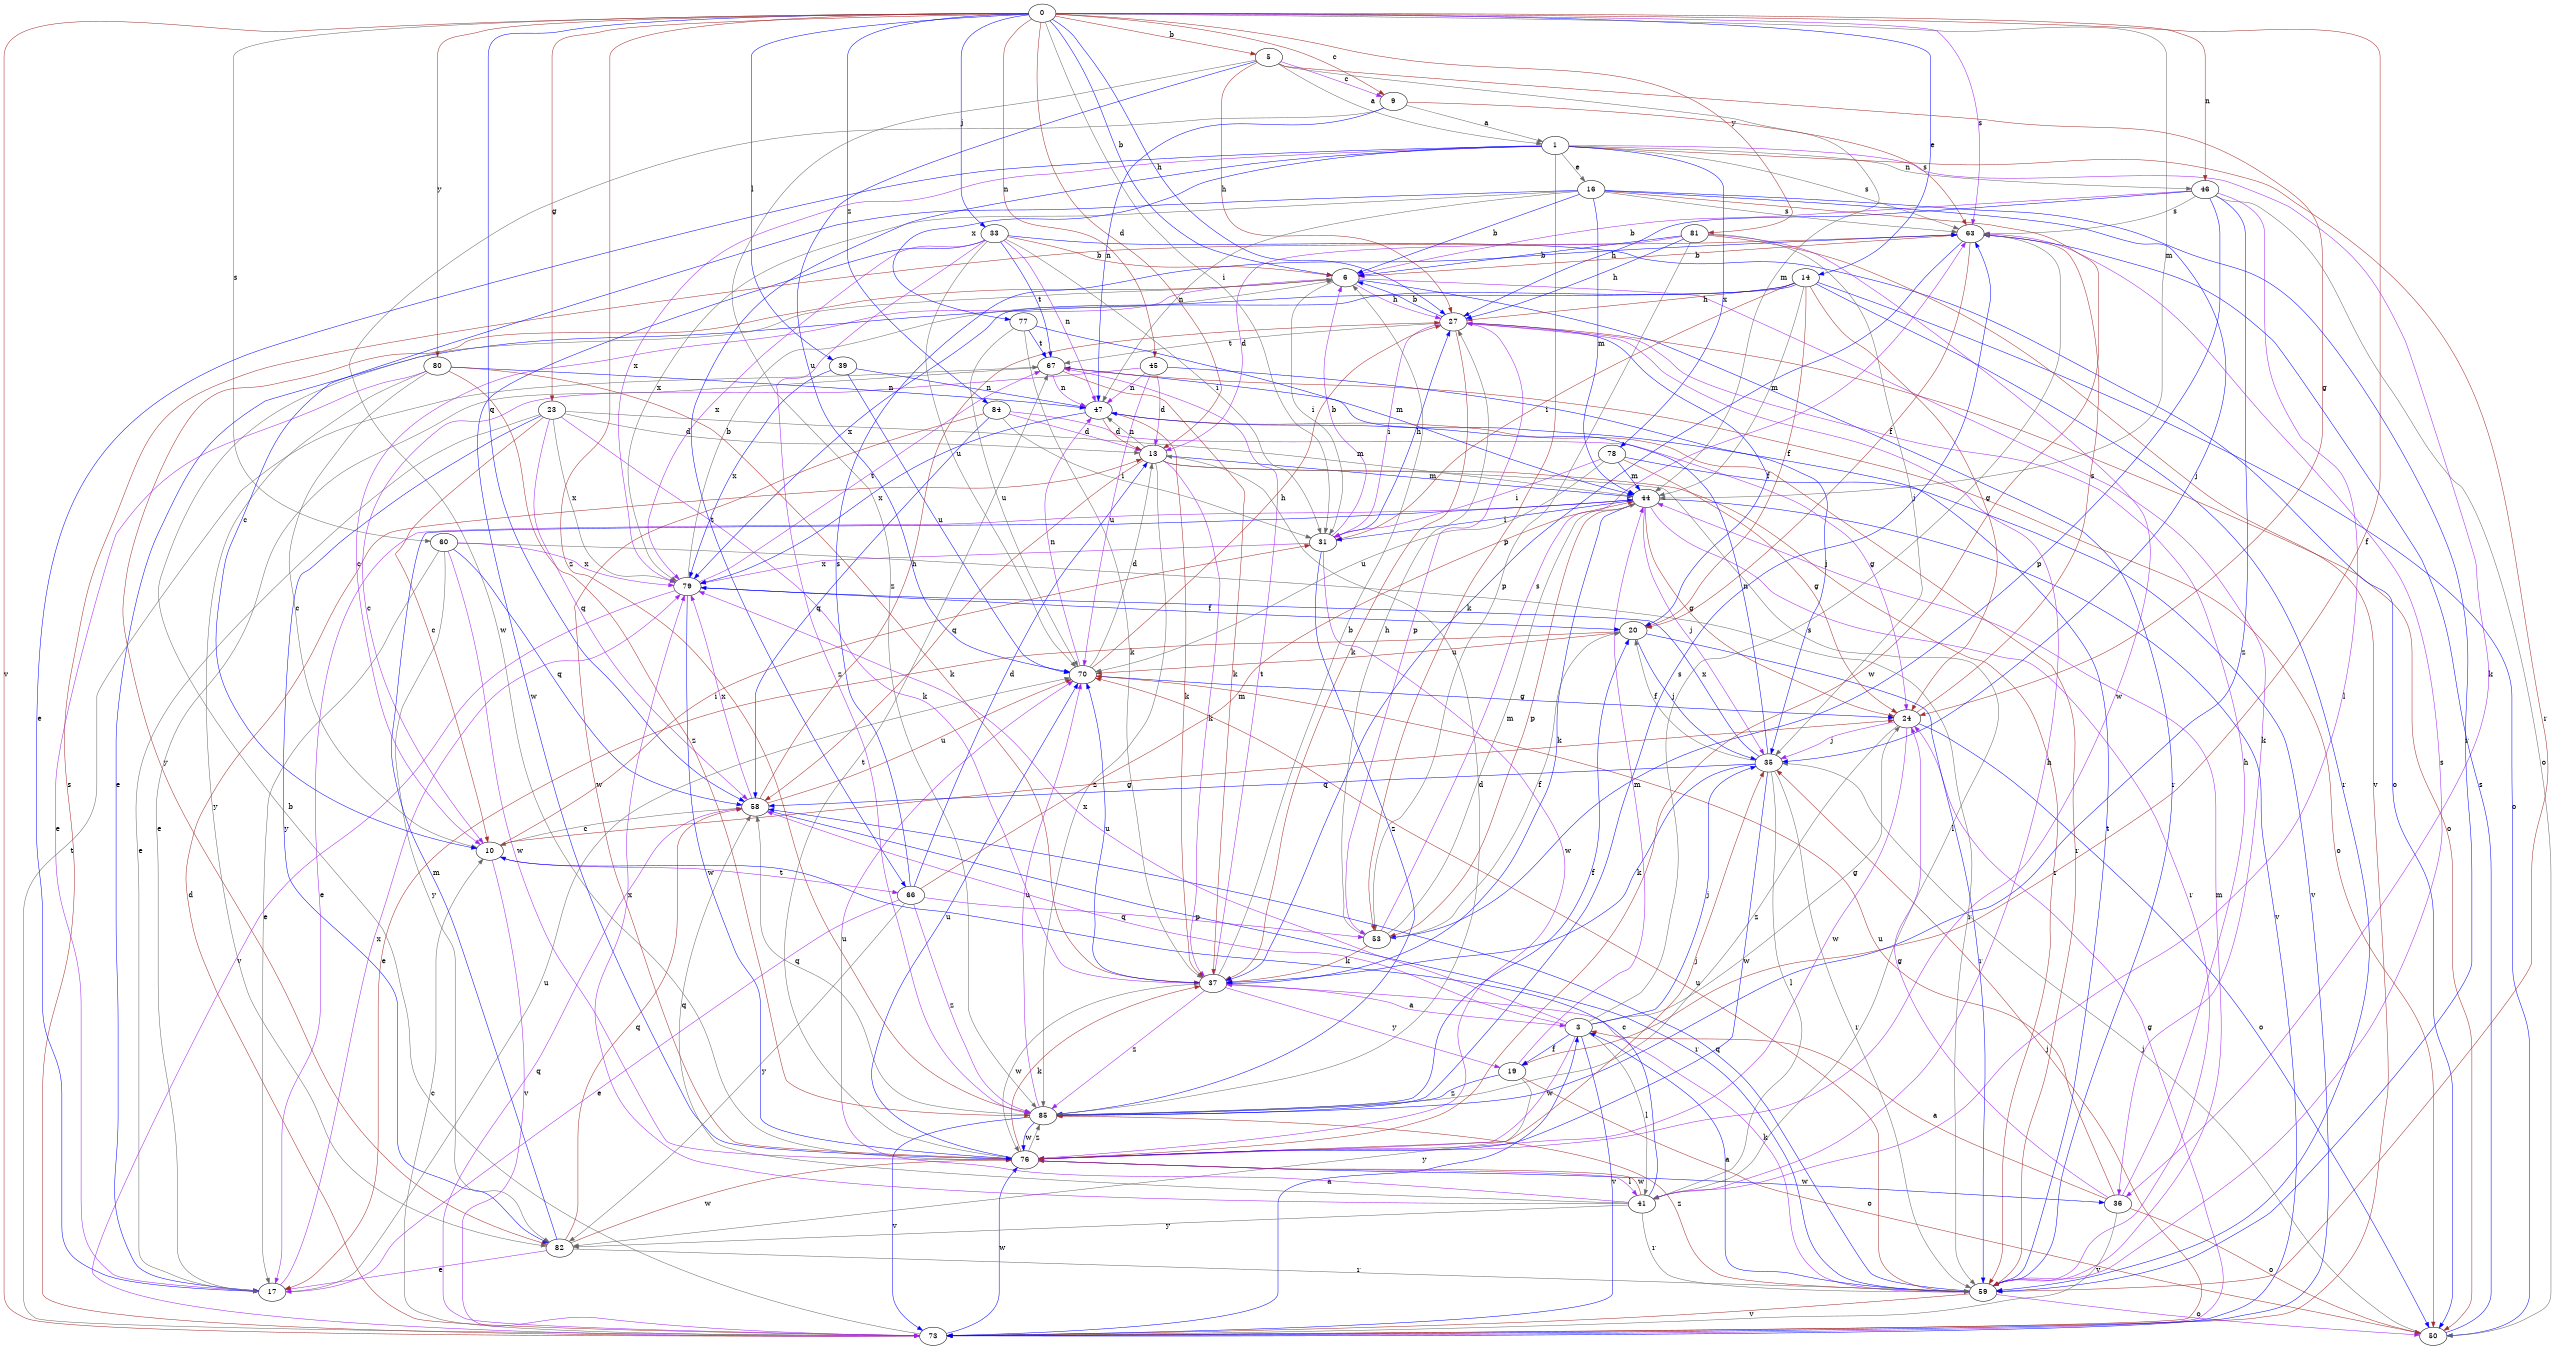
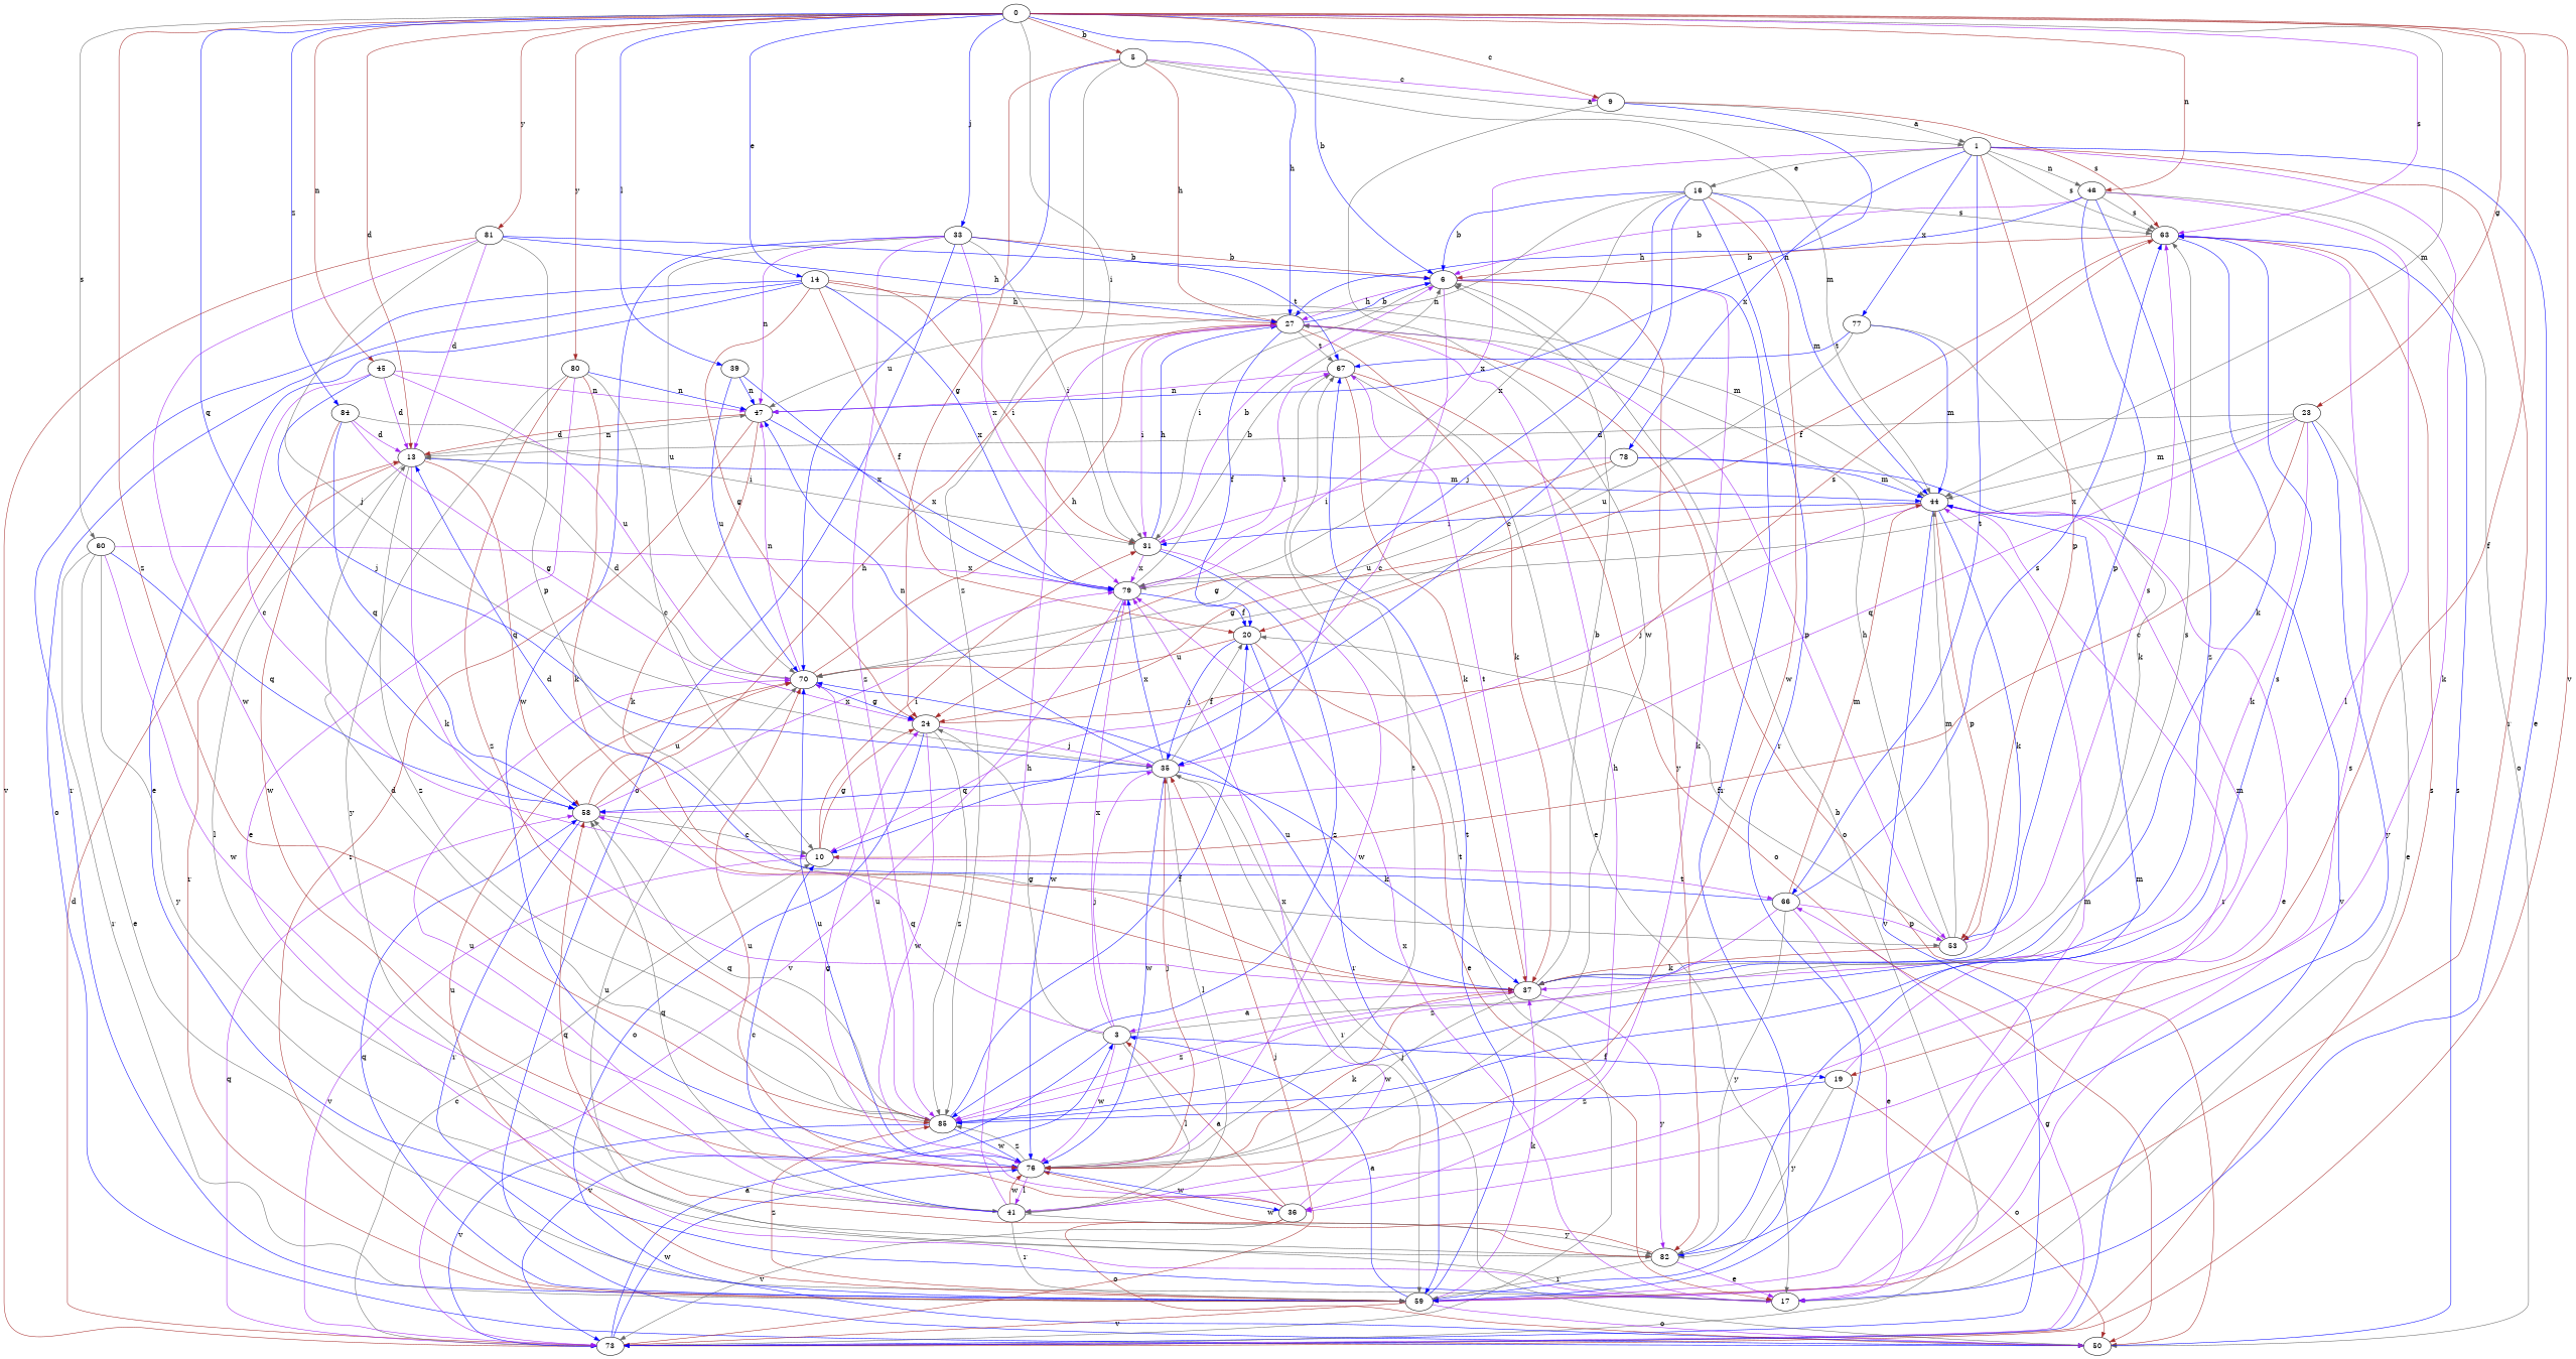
  strict digraph {
    edge [color=blue]
    0
    5
    6
    9
    13
    14
    19
    23
    27
    31
    33
    39
    44
    45
    46
    n16 [label=58]
    60
    63
    73
    80
    81
    84
    85
    1
    24
    70
    36
    59
    10
    82
    76
    47
    41
    37
    17
    79
    20
    50
    53
    67
    35
    3
    16
    66
    77
    78
    0 -> 5 [color=brown label=b]
    0 -> 6 [label=b]
    0 -> 9 [color=brown label=c]
    0 -> 13 [color=brown label=d]
    0 -> 14 [label=e]
    0 -> 19 [color=brown label=f]
    0 -> 23 [color=brown label=g]
    0 -> 27 [label=h]
    0 -> 31 [color=gray40 label=i]
    0 -> 33 [label=j]
    0 -> 39 [label=l]
    0 -> 44 [color=gray40 label=m]
    0 -> 45 [color=brown label=n]
    0 -> 46 [color=brown label=n]
    0 -> n16 [label=q]
    0 -> 60 [color=gray40 label=s]
    0 -> 63 [color=purple label=s]
    0 -> 73 [color=brown label=v]
    0 -> 80 [color=brown label=y]
    0 -> 81 [color=brown label=y]
    0 -> 84 [label=z]
    0 -> 85 [color=brown label=z]
    5 -> 9 [color=purple label=c]
    5 -> 27 [color=brown label=h]
    5 -> 44 [color=gray40 label=m]
    5 -> 85 [color=gray40 label=z]
    5 -> 1 [color=gray40 label=a]
    5 -> 24 [color=brown label=g]
    5 -> 70 [label=u]
    6 -> 27 [color=purple label=h]
    6 -> 31 [color=gray40 label=i]
    6 -> 36 [color=purple label=k]
    6 -> 59 [label=r]
    6 -> 10 [color=purple label=c]
    6 -> 82 [color=brown label=y]
    9 -> 63 [color=brown label=s]
    9 -> 1 [color=gray40 label=a]
    9 -> 76 [color=gray40 label=w]
    9 -> 47 [label=n]
    13 -> 44 [label=m]
    13 -> n16 [color=brown label=q]
    13 -> 85 [color=gray40 label=z]
    13 -> 59 [color=brown label=r]
    13 -> 47 [color=gray40 label=n]
    13 -> 41 [color=gray40 label=l]
    13 -> 37 [color=purple label=k]
    14 -> 27 [color=brown label=h]
    14 -> 31 [color=brown label=i]
    14 -> 44 [color=gray40 label=m]
    14 -> 24 [color=brown label=g]
    14 -> 59 [label=r]
    14 -> 17 [label=e]
    14 -> 79 [label=x]
    14 -> 20 [color=brown label=f]
    14 -> 50 [label=o]
    19 -> 44 [color=purple label=m]
    19 -> 85 [label=z]
    19 -> 82 [color=gray40 label=y]
    19 -> 50 [color=brown label=o]
    23 -> 13 [color=gray40 label=d]
    23 -> 44 [color=gray40 label=m]
    23 -> n16 [color=purple label=q]
    23 -> 10 [color=brown label=c]
    23 -> 82 [label=y]
    23 -> 37 [color=purple label=k]
    23 -> 17 [color=gray40 label=e]
    23 -> 79 [color=gray40 label=x]
    27 -> 6 [label=b]
    27 -> 31 [color=purple label=i]
    27 -> 37 [color=brown label=k]
    27 -> 20 [label=f]
    27 -> 50 [color=brown label=o]
    27 -> 53 [color=purple label=p]
    27 -> 67 [color=gray40 label=t]
    31 -> 6 [color=purple label=b]
    31 -> 27 [label=h]
    31 -> 85 [label=z]
    31 -> 76 [color=purple label=w]
    31 -> 79 [color=purple label=x]
    33 -> 6 [color=brown label=b]
    33 -> 31 [color=gray40 label=i]
    33 -> 85 [color=purple label=z]
    33 -> 70 [color=gray40 label=u]
    33 -> 76 [label=w]
    33 -> 47 [color=purple label=n]
    33 -> 79 [color=purple label=x]
    33 -> 50 [label=o]
    33 -> 67 [label=t]
    39 -> 70 [label=u]
    39 -> 47 [label=n]
    39 -> 79 [label=x]
    44 -> 31 [label=i]
    44 -> 73 [label=v]
    44 -> 24 [color=brown label=g]
    44 -> 59 [color=purple label=r]
    44 -> 37 [label=k]
    44 -> 17 [color=purple label=e]
    44 -> 53 [color=brown label=p]
    44 -> 35 [color=purple label=j]
    45 -> 13 [color=purple label=d]
    45 -> 70 [color=purple label=u]
    45 -> 10 [color=purple label=c]
    45 -> 47 [color=purple label=n]
    45 -> 35 [label=j]
    46 -> 6 [color=purple label=b]
    46 -> 27 [label=h]
    46 -> 63 [color=gray40 label=s]
    46 -> 85 [label=z]
    46 -> 41 [color=purple label=l]
    46 -> 50 [color=gray40 label=o]
    46 -> 53 [label=p]
    n16 -> 27 [color=brown label=h]
    n16 -> 70 [color=brown label=u]
    n16 -> 59 [label=r]
    n16 -> 10 [color=gray40 label=c]
    n16 -> 79 [color=purple label=x]
    60 -> n16 [label=q]
    60 -> 59 [color=gray40 label=r]
    60 -> 82 [color=gray40 label=y]
    60 -> 76 [color=purple label=w]
    60 -> 17 [color=gray40 label=e]
    60 -> 79 [color=purple label=x]
    63 -> 6 [color=brown label=b]
    63 -> 37 [label=k]
    63 -> 20 [color=brown label=f]
    73 -> 6 [color=gray40 label=b]
    73 -> 13 [color=brown label=d]
    73 -> n16 [color=purple label=q]
    73 -> 63 [color=brown label=s]
-   73 -> 24 [color=purple label=g]
+   73 -> 66 [color=purple label=g]
    73 -> 10 [color=gray40 label=c]
    73 -> 76 [label=w]
    73 -> 67 [color=gray40 label=t]
    73 -> 35 [color=brown label=j]
    73 -> 3 [label=a]
    80 -> 85 [color=brown label=z]
    80 -> 10 [color=gray40 label=c]
    80 -> 82 [color=gray40 label=y]
    80 -> 47 [label=n]
    80 -> 37 [color=brown label=k]
    80 -> 17 [color=purple label=e]
    81 -> 6 [label=b]
    81 -> 13 [color=purple label=d]
    81 -> 27 [label=h]
    81 -> 73 [color=brown label=v]
    81 -> 76 [color=purple label=w]
    81 -> 53 [color=gray40 label=p]
    81 -> 35 [color=gray40 label=j]
    84 -> 13 [color=purple label=d]
    84 -> 31 [color=gray40 label=i]
    84 -> n16 [label=q]
    84 -> 24 [color=purple label=g]
    84 -> 76 [color=brown label=w]
    85 -> 13 [color=gray40 label=d]
    85 -> n16 [color=gray40 label=q]
    85 -> 63 [label=s]
    85 -> 73 [label=v]
    85 -> 70 [color=purple label=u]
    85 -> 76 [label=w]
    85 -> 20 [label=f]
    1 -> 46 [color=gray40 label=n]
    1 -> 63 [color=gray40 label=s]
    1 -> 36 [color=purple label=k]
    1 -> 59 [color=brown label=r]
    1 -> 17 [label=e]
    1 -> 79 [color=purple label=x]
    1 -> 53 [color=brown label=p]
    1 -> 16 [color=gray40 label=e]
    1 -> 66 [label=t]
    1 -> 77 [label=x]
    1 -> 78 [label=x]
    24 -> 63 [color=brown label=s]
    24 -> 85 [color=gray40 label=z]
    24 -> 76 [color=purple label=w]
    24 -> 50 [label=o]
    24 -> 35 [color=purple label=j]
    70 -> 13 [color=gray40 label=d]
    70 -> 27 [color=brown label=h]
    70 -> 24 [label=g]
    70 -> 47 [color=purple label=n]
    36 -> 27 [color=purple label=h]
    36 -> 73 [color=gray40 label=v]
    36 -> 24 [color=purple label=g]
    36 -> 70 [color=brown label=u]
    36 -> 50 [color=brown label=o]
    36 -> 3 [color=brown label=a]
    59 -> 44 [color=purple label=m]
    59 -> n16 [label=q]
    59 -> 63 [color=purple label=s]
    59 -> 73 [color=brown label=v]
    59 -> 85 [color=brown label=z]
    59 -> 70 [color=brown label=u]
    59 -> 37 [color=purple label=k]
    59 -> 50 [color=purple label=o]
    59 -> 67 [label=t]
    59 -> 3 [label=a]
    10 -> 31 [color=brown label=i]
    10 -> 73 [color=purple label=v]
    10 -> 24 [color=brown label=g]
    10 -> 66 [color=purple label=t]
    82 -> 44 [label=m]
    82 -> n16 [color=brown label=q]
    82 -> 59 [color=gray40 label=r]
    82 -> 76 [color=brown label=w]
    82 -> 17 [color=purple label=e]
    76 -> 85 [color=gray40 label=z]
    76 -> 70 [label=u]
    76 -> 36 [label=w]
    76 -> 41 [color=purple label=l]
    76 -> 37 [color=brown label=k]
    76 -> 67 [color=gray40 label=t]
    76 -> 35 [color=brown label=j]
    47 -> 13 [color=brown label=d]
    47 -> 59 [color=brown label=r]
    47 -> 37 [color=brown label=k]
    47 -> 79 [label=x]
    41 -> 27 [color=purple label=h]
    41 -> n16 [color=gray40 label=q]
    41 -> 70 [color=purple label=u]
    41 -> 59 [color=gray40 label=r]
    41 -> 10 [label=c]
    41 -> 82 [color=gray40 label=y]
    41 -> 76 [color=brown label=w]
    41 -> 79 [color=purple label=x]
    37 -> 6 [color=gray40 label=b]
    37 -> 85 [color=purple label=z]
    37 -> 70 [label=u]
-   37 -> 19 [color=purple label=y]
+   37 -> 82 [color=purple label=y]
    37 -> 76 [color=gray40 label=w]
    37 -> 67 [color=purple label=t]
    37 -> 3 [color=purple label=a]
    17 -> 70 [color=gray40 label=u]
    17 -> 79 [color=purple label=x]
    79 -> 6 [color=gray40 label=b]
    79 -> 73 [color=purple label=v]
    79 -> 76 [label=w]
    79 -> 20 [label=f]
    79 -> 67 [color=purple label=t]
    20 -> 70 [color=brown label=u]
    20 -> 59 [label=r]
    20 -> 17 [color=brown label=e]
    20 -> 35 [label=j]
    50 -> 63 [label=s]
    50 -> 35 [color=gray40 label=j]
    53 -> 27 [color=gray40 label=h]
    53 -> 44 [color=gray40 label=m]
    53 -> 63 [color=purple label=s]
    53 -> 37 [color=brown label=k]
    53 -> 20 [color=gray40 label=f]
    67 -> 47 [color=purple label=n]
    67 -> 37 [color=brown label=k]
    67 -> 17 [color=gray40 label=e]
    67 -> 50 [color=brown label=o]
    35 -> n16 [label=q]
    35 -> 59 [color=gray40 label=r]
    35 -> 76 [label=w]
    35 -> 47 [label=n]
    35 -> 41 [color=gray40 label=l]
    35 -> 37 [label=k]
    35 -> 79 [label=x]
    35 -> 20 [color=gray40 label=f]
    3 -> 19 [label=f]
    3 -> n16 [color=purple label=q]
    3 -> 63 [color=gray40 label=s]
    3 -> 73 [label=v]
    3 -> 24 [color=gray40 label=g]
    3 -> 76 [color=purple label=w]
    3 -> 41 [color=gray40 label=l]
    3 -> 79 [color=purple label=x]
-   3 -> 35 [label=j]
+   3 -> 35 [color=purple label=j]
    16 -> 6 [label=b]
    16 -> 44 [label=m]
    16 -> 63 [color=gray40 label=s]
    16 -> 59 [label=r]
    16 -> 10 [label=c]
    16 -> 76 [color=brown label=w]
    16 -> 47 [color=gray40 label=n]
    16 -> 79 [color=gray40 label=x]
    16 -> 35 [label=j]
    66 -> 13 [label=d]
    66 -> 44 [color=brown label=m]
    66 -> 63 [label=s]
    66 -> 85 [color=purple label=z]
    66 -> 82 [color=gray40 label=y]
    66 -> 17 [color=purple label=e]
    66 -> 53 [color=purple label=p]
    77 -> 44 [label=m]
    77 -> 70 [color=gray40 label=u]
    77 -> 37 [color=gray40 label=k]
    77 -> 67 [label=t]
    78 -> 31 [color=purple label=i]
    78 -> 44 [label=m]
    78 -> 73 [label=v]
    78 -> 24 [color=brown label=g]
    78 -> 70 [color=gray40 label=u]
  }
